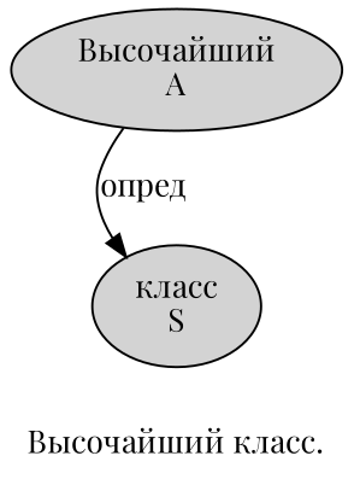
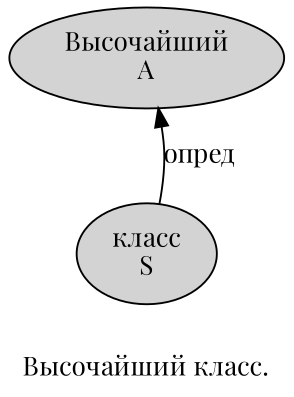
  digraph {
    label="Высочайший класс."
    fontname="Playfair Display"
    node [fillcolor=lightgray penwidth=1 shape=ellipse style=filled fontname="Playfair Display"]
    n1 [label="Высочайший\nA"]
    n2 [label="класс\nS"]
-   n1 -> n2 [label="опред" fontname="Playfair Display"]
+   n2 -> n1 [label="опред" fontname="Playfair Display"]
  }
